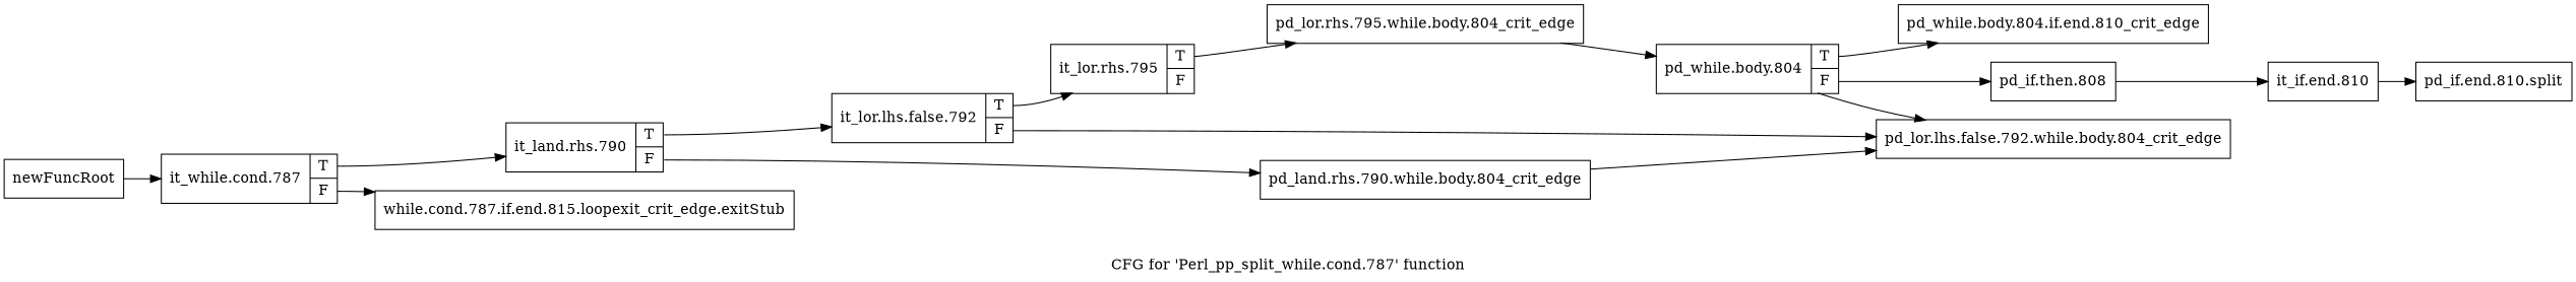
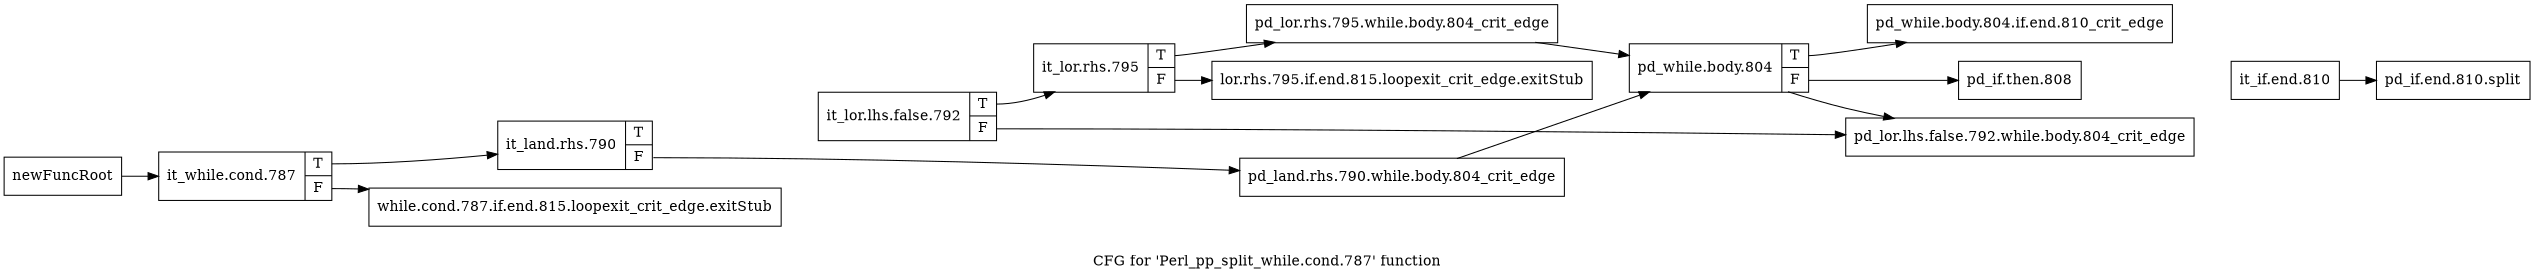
  digraph {
    label="CFG for 'Perl_pp_split_while.cond.787' function"
    rankdir=LR
    node [shape=record]
    n1 [label="{newFuncRoot}"]
    n2 [label="{it_while.cond.787|{<s0>T|<s1>F}}"]
    n3 [label="{while.cond.787.if.end.815.loopexit_crit_edge.exitStub}"]
    n4 [label="{it_land.rhs.790|{<s0>T|<s1>F}}"]
    n5 [label="{it_lor.lhs.false.792|{<s0>T|<s1>F}}"]
    n6 [label="{pd_land.rhs.790.while.body.804_crit_edge}"]
+   n7 [label="{lor.rhs.795.if.end.815.loopexit_crit_edge.exitStub}"]
    n8 [label="{it_lor.rhs.795|{<s0>T|<s1>F}}"]
    n9 [label="{pd_lor.lhs.false.792.while.body.804_crit_edge}"]
    n10 [label="{pd_while.body.804|{<s0>T|<s1>F}}"]
    n11 [label="{pd_lor.rhs.795.while.body.804_crit_edge}"]
    n12 [label="{pd_while.body.804.if.end.810_crit_edge}"]
    n13 [label="{pd_if.then.808}"]
    n14 [label="{it_if.end.810}"]
    n15 [label="{pd_if.end.810.split}"]
    n1 -> n2
    n2 -> n3 [tailport=s1]
    n2 -> n4 [tailport=s0]
-   n4 -> n5 [tailport=s0]
    n4 -> n6 [tailport=s1]
    n5 -> n8 [tailport=s0]
    n5 -> n9 [tailport=s1]
-   n6 -> n9
+   n6 -> n10
+   n8 -> n7 [tailport=s1]
    n8 -> n11 [tailport=s0]
    n10 -> n9
    n10 -> n12 [tailport=s0]
    n10 -> n13 [tailport=s1]
    n11 -> n10
-   n13 -> n14
    n14 -> n15
  }
